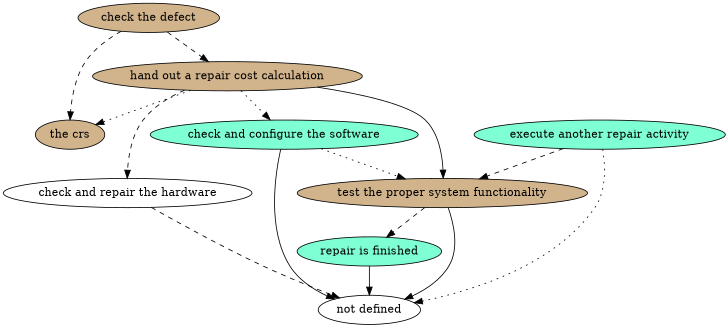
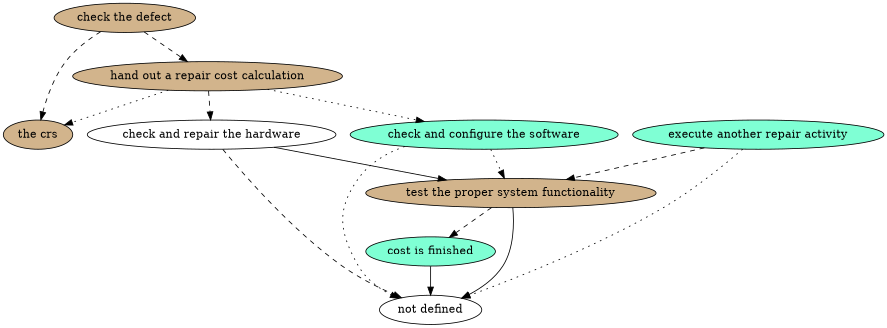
  strict digraph {
    node [fillcolor=tan style=filled]
    edge [attrs="{'type': 'flow', 'label': 'flow'}" style=dashed]
    "check the defect" [attrs="{'type': 'Activity', 'label': 'check the defect'}"]
    "hand out a repair cost calculation" [attrs="{'type': 'Activity', 'label': 'hand out a repair cost calculation'}"]
    "the crs" [attrs="{'type': 'Actor', 'label': 'the crs'}"]
    "check and repair the hardware" [attrs="{'type': 'Activity', 'label': 'check and repair the hardware'}" fillcolor=white]
    "check and configure the software" [attrs="{'type': 'Activity', 'label': 'check and configure the software'}" fillcolor=aquamarine]
    "test the proper system functionality" [attrs="{'type': 'Activity', 'label': 'test the proper system functionality'}"]
    "not defined" [attrs="{'type': 'Actor', 'label': 'not defined'}" fillcolor=white]
-   "repair is finished" [attrs="{'type': 'Activity', 'label': 'repair is finished'}" fillcolor=aquamarine]
+   "repair is finished" [attrs="{'type': 'Activity', 'label': 'repair is finished'}" fillcolor=aquamarine label="cost is finished"]
    "execute another repair activity" [attrs="{'type': 'Activity', 'label': 'execute another repair activity'}" fillcolor=aquamarine]
    "check the defect" -> "hand out a repair cost calculation"
    "check the defect" -> "the crs" [attrs="{'type': 'actor performer', 'label': 'actor performer'}"]
    "hand out a repair cost calculation" -> "the crs" [attrs="{'type': 'actor performer', 'label': 'actor performer'}" style=dotted]
    "hand out a repair cost calculation" -> "check and repair the hardware"
    "hand out a repair cost calculation" -> "check and configure the software" [style=dotted]
-   "hand out a repair cost calculation" -> "test the proper system functionality" [style=solid]
+   "check and repair the hardware" -> "test the proper system functionality" [style=solid]
    "check and repair the hardware" -> "not defined" [attrs="{'type': 'actor performer', 'label': 'actor performer'}"]
    "check and configure the software" -> "test the proper system functionality" [style=dotted]
-   "check and configure the software" -> "not defined" [attrs="{'type': 'actor performer', 'label': 'actor performer'}" style=solid]
+   "check and configure the software" -> "not defined" [attrs="{'type': 'actor performer', 'label': 'actor performer'}" style=dotted]
    "test the proper system functionality" -> "not defined" [attrs="{'type': 'actor performer', 'label': 'actor performer'}" style=solid]
    "test the proper system functionality" -> "repair is finished"
    "repair is finished" -> "not defined" [attrs="{'type': 'actor performer', 'label': 'actor performer'}" style=solid]
    "execute another repair activity" -> "test the proper system functionality"
    "execute another repair activity" -> "not defined" [attrs="{'type': 'actor performer', 'label': 'actor performer'}" style=dotted]
  }
